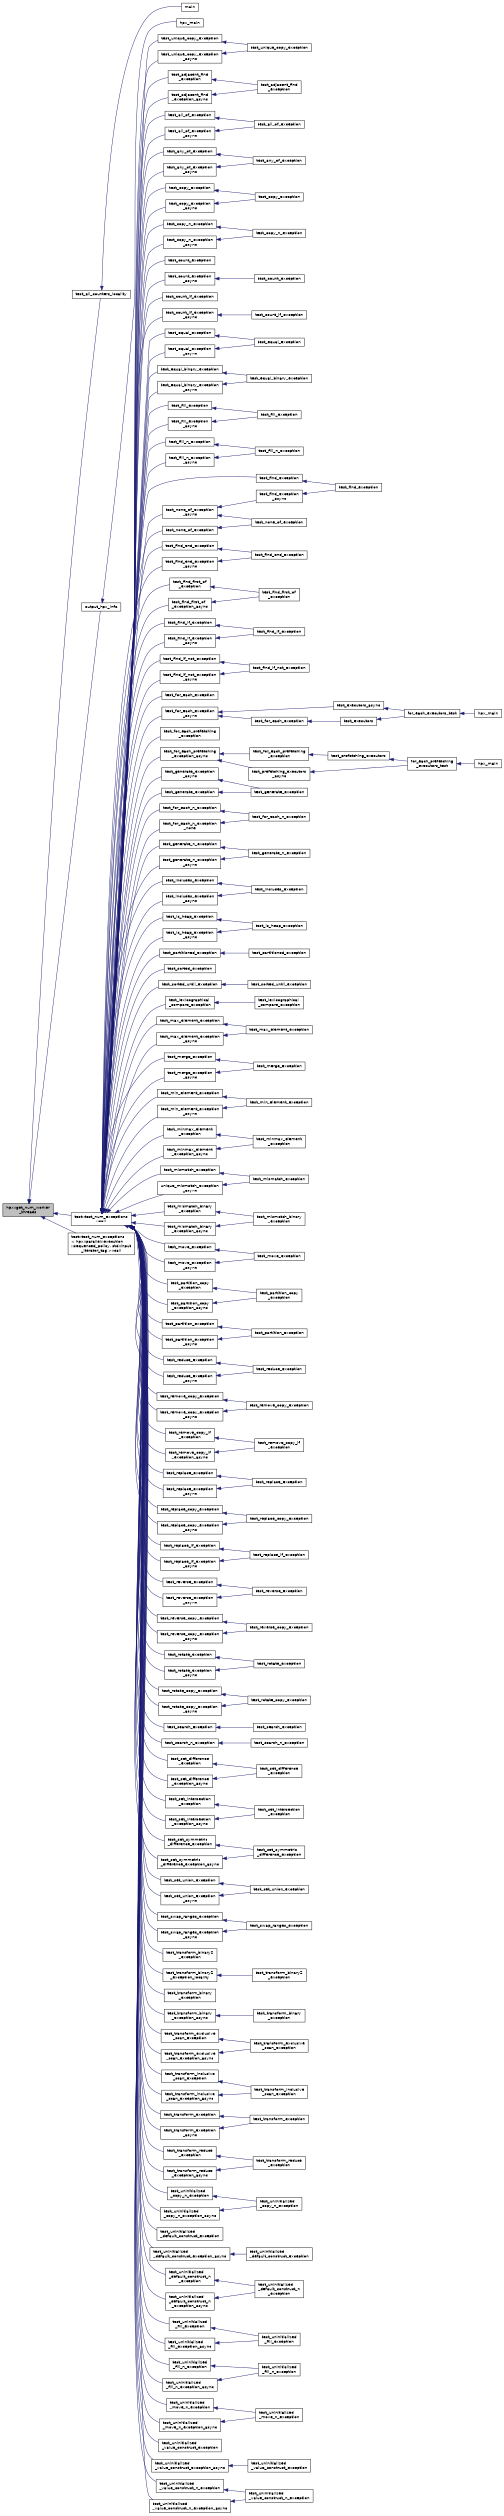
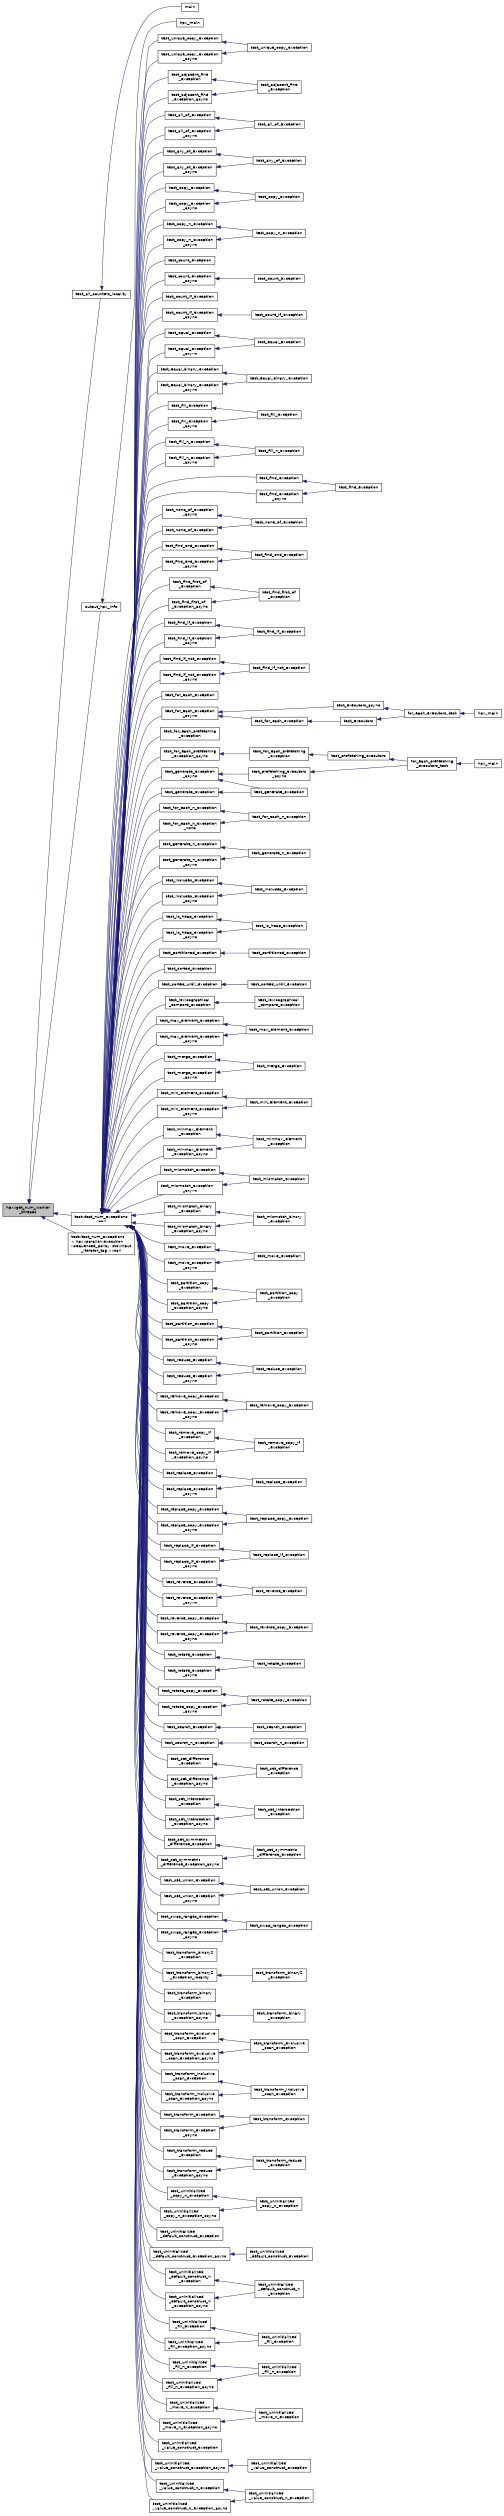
  digraph {
    rankdir=LR
    node [color=black fillcolor=white fontname=Helvetica fontsize=10 shape=record style=filled]
    edge [color=midnightblue dir=back fontname=Helvetica fontsize=10 labelfontname=Helvetica labelfontsize=10 style=solid]
    n1 [fillcolor=grey75 fontcolor=black height=0.2 label="hpx::get_num_worker\l_threads" width=0.4]
    n2 [height=0.2 label=test_all_counters_locality width=0.4]
    n3 [height=0.2 label=output_hpx_info width=0.4]
    n4 [height=0.2 label="test::test_num_exceptions\l::call" width=0.4]
    n5 [height=0.2 label="test::test_num_exceptions\l\< hpx::parallel::execution\l::sequenced_policy, std::input\l_iterator_tag \>::call" width=0.4]
    n6 [height=0.2 label=main width=0.4]
    n7 [height=0.2 label=hpx_main width=0.4]
    n8 [height=0.2 label="test_adjacent_find\l_exception" width=0.4]
    n9 [height=0.2 label="test_adjacent_find\l_exception_async" width=0.4]
    n10 [height=0.2 label=test_all_of_exception width=0.4]
    n11 [height=0.2 label="test_all_of_exception\l_async" width=0.4]
    n12 [height=0.2 label=test_any_of_exception width=0.4]
    n13 [height=0.2 label="test_any_of_exception\l_async" width=0.4]
    n14 [height=0.2 label=test_copy_exception width=0.4]
    n15 [height=0.2 label="test_copy_exception\l_async" width=0.4]
    n16 [height=0.2 label=test_copy_n_exception width=0.4]
    n17 [height=0.2 label="test_copy_n_exception\l_async" width=0.4]
    n18 [height=0.2 label=test_count_exception width=0.4]
    n19 [height=0.2 label="test_count_exception\l_async" width=0.4]
    n20 [height=0.2 label=test_count_if_exception width=0.4]
    n21 [height=0.2 label="test_count_if_exception\l_async" width=0.4]
    n22 [height=0.2 label=test_equal_exception width=0.4]
    n23 [height=0.2 label="test_equal_exception\l_async" width=0.4]
    n24 [height=0.2 label=test_equal_binary_exception width=0.4]
    n25 [height=0.2 label="test_equal_binary_exception\l_async" width=0.4]
    n26 [height=0.2 label=test_fill_exception width=0.4]
    n27 [height=0.2 label="test_fill_exception\l_async" width=0.4]
    n28 [height=0.2 label=test_fill_n_exception width=0.4]
    n29 [height=0.2 label="test_fill_n_exception\l_async" width=0.4]
    n30 [height=0.2 label=test_find_exception width=0.4]
    n31 [height=0.2 label="test_find_exception\l_async" width=0.4]
    n32 [height=0.2 label=test_find_end_exception width=0.4]
    n33 [height=0.2 label="test_find_end_exception\l_async" width=0.4]
    n34 [height=0.2 label="test_find_first_of\l_exception" width=0.4]
    n35 [height=0.2 label="test_find_first_of\l_exception_async" width=0.4]
    n36 [height=0.2 label=test_find_if_exception width=0.4]
    n37 [height=0.2 label="test_find_if_exception\l_async" width=0.4]
    n38 [height=0.2 label=test_find_if_not_exception width=0.4]
    n39 [height=0.2 label="test_find_if_not_exception\l_async" width=0.4]
    n40 [height=0.2 label=test_for_each_exception width=0.4]
    n41 [height=0.2 label="test_for_each_exception\l_async" width=0.4]
    n42 [height=0.2 label="test_for_each_prefetching\l_exception" width=0.4]
    n43 [height=0.2 label="test_for_each_prefetching\l_exception_async" width=0.4]
    n44 [height=0.2 label=test_for_each_n_exception width=0.4]
    n45 [height=0.2 label="test_for_each_n_exception\l_none" width=0.4]
    n46 [height=0.2 label=test_generate_exception width=0.4]
    n47 [height=0.2 label="test_generate_exception\l_async" width=0.4]
    n48 [height=0.2 label=test_generate_n_exception width=0.4]
    n49 [height=0.2 label="test_generate_n_exception\l_async" width=0.4]
    n50 [height=0.2 label=test_includes_exception width=0.4]
    n51 [height=0.2 label="test_includes_exception\l_async" width=0.4]
    n52 [height=0.2 label=test_is_heap_exception width=0.4]
    n53 [height=0.2 label="test_is_heap_exception\l_async" width=0.4]
    n54 [height=0.2 label=test_partitioned_exception width=0.4]
    n55 [height=0.2 label=test_sorted_exception width=0.4]
    n56 [height=0.2 label=test_sorted_until_exception width=0.4]
    n57 [height=0.2 label="test_lexicographical\l_compare_exception" width=0.4]
    n58 [height=0.2 label=test_max_element_exception width=0.4]
    n59 [height=0.2 label="test_max_element_exception\l_async" width=0.4]
    n60 [height=0.2 label=test_merge_exception width=0.4]
    n61 [height=0.2 label="test_merge_exception\l_async" width=0.4]
    n62 [height=0.2 label=test_min_element_exception width=0.4]
    n63 [height=0.2 label="test_min_element_exception\l_async" width=0.4]
    n64 [height=0.2 label="test_minmax_element\l_exception" width=0.4]
    n65 [height=0.2 label="test_minmax_element\l_exception_async" width=0.4]
    n66 [height=0.2 label=test_mismatch_exception width=0.4]
-   n67 [height=0.2 label="unique_mismatch_exception\l_async" width=0.4]
+   n67 [height=0.2 label="test_mismatch_exception\l_async" width=0.4]
    n68 [height=0.2 label="test_mismatch_binary\l_exception" width=0.4]
    n69 [height=0.2 label="test_mismatch_binary\l_exception_async" width=0.4]
    n70 [height=0.2 label=test_move_exception width=0.4]
    n71 [height=0.2 label="test_move_exception\l_async" width=0.4]
    n72 [height=0.2 label=test_none_of_exception width=0.4]
    n73 [height=0.2 label="test_none_of_exception\l_async" width=0.4]
    n74 [height=0.2 label="test_partition_copy\l_exception" width=0.4]
    n75 [height=0.2 label="test_partition_copy\l_exception_async" width=0.4]
    n76 [height=0.2 label=test_partition_exception width=0.4]
    n77 [height=0.2 label="test_partition_exception\l_async" width=0.4]
    n78 [height=0.2 label=test_reduce_exception width=0.4]
    n79 [height=0.2 label="test_reduce_exception\l_async" width=0.4]
    n80 [height=0.2 label=test_remove_copy_exception width=0.4]
    n81 [height=0.2 label="test_remove_copy_exception\l_async" width=0.4]
    n82 [height=0.2 label="test_remove_copy_if\l_exception" width=0.4]
    n83 [height=0.2 label="test_remove_copy_if\l_exception_async" width=0.4]
    n84 [height=0.2 label=test_replace_exception width=0.4]
    n85 [height=0.2 label="test_replace_exception\l_async" width=0.4]
    n86 [height=0.2 label=test_replace_copy_exception width=0.4]
    n87 [height=0.2 label="test_replace_copy_exception\l_async" width=0.4]
    n88 [height=0.2 label=test_replace_if_exception width=0.4]
    n89 [height=0.2 label="test_replace_if_exception\l_async" width=0.4]
    n90 [height=0.2 label=test_reverse_exception width=0.4]
    n91 [height=0.2 label="test_reverse_exception\l_async" width=0.4]
    n92 [height=0.2 label=test_reverse_copy_exception width=0.4]
    n93 [height=0.2 label="test_reverse_copy_exception\l_async" width=0.4]
    n94 [height=0.2 label=test_rotate_exception width=0.4]
    n95 [height=0.2 label="test_rotate_exception\l_async" width=0.4]
    n96 [height=0.2 label=test_rotate_copy_exception width=0.4]
    n97 [height=0.2 label="test_rotate_copy_exception\l_async" width=0.4]
    n98 [height=0.2 label=test_search_exception width=0.4]
    n99 [height=0.2 label=test_search_n_exception width=0.4]
    n100 [height=0.2 label="test_set_difference\l_exception" width=0.4]
    n101 [height=0.2 label="test_set_difference\l_exception_async" width=0.4]
    n102 [height=0.2 label="test_set_intersection\l_exception" width=0.4]
    n103 [height=0.2 label="test_set_intersection\l_exception_async" width=0.4]
    n104 [height=0.2 label="test_set_symmetric\l_difference_exception" width=0.4]
    n105 [height=0.2 label="test_set_symmetric\l_difference_exception_async" width=0.4]
    n106 [height=0.2 label=test_set_union_exception width=0.4]
    n107 [height=0.2 label="test_set_union_exception\l_async" width=0.4]
    n108 [height=0.2 label=test_swap_ranges_exception width=0.4]
    n109 [height=0.2 label="test_swap_ranges_exception\l_async" width=0.4]
    n110 [height=0.2 label="test_transform_binary2\l_exception" width=0.4]
    n111 [height=0.2 label="test_transform_binary2\l_exception_locality" width=0.4]
    n112 [height=0.2 label="test_transform_binary\l_exception" width=0.4]
    n113 [height=0.2 label="test_transform_binary\l_exception_async" width=0.4]
    n114 [height=0.2 label="test_transform_exclusive\l_scan_exception" width=0.4]
    n115 [height=0.2 label="test_transform_exclusive\l_scan_exception_async" width=0.4]
    n116 [height=0.2 label="test_transform_inclusive\l_scan_exception" width=0.4]
    n117 [height=0.2 label="test_transform_inclusive\l_scan_exception_async" width=0.4]
    n118 [height=0.2 label=test_transform_exception width=0.4]
    n119 [height=0.2 label="test_transform_exception\l_async" width=0.4]
    n120 [height=0.2 label="test_transform_reduce\l_exception" width=0.4]
    n121 [height=0.2 label="test_transform_reduce\l_exception_async" width=0.4]
    n122 [height=0.2 label="test_uninitialized\l_copy_n_exception" width=0.4]
    n123 [height=0.2 label="test_uninitialized\l_copy_n_exception_async" width=0.4]
    n124 [height=0.2 label="test_uninitialized\l_default_construct_exception" width=0.4]
    n125 [height=0.2 label="test_uninitialized\l_default_construct_exception_async" width=0.4]
    n126 [height=0.2 label="test_uninitialized\l_default_construct_n\l_exception" width=0.4]
    n127 [height=0.2 label="test_uninitialized\l_default_construct_n\l_exception_async" width=0.4]
    n128 [height=0.2 label="test_uninitialized\l_fill_exception" width=0.4]
    n129 [height=0.2 label="test_uninitialized\l_fill_exception_async" width=0.4]
    n130 [height=0.2 label="test_uninitialized\l_fill_n_exception" width=0.4]
    n131 [height=0.2 label="test_uninitialized\l_fill_n_exception_async" width=0.4]
    n132 [height=0.2 label="test_uninitialized\l_move_n_exception" width=0.4]
    n133 [height=0.2 label="test_uninitialized\l_move_n_exception_async" width=0.4]
    n134 [height=0.2 label="test_uninitialized\l_value_construct_exception" width=0.4]
    n135 [height=0.2 label="test_uninitialized\l_value_construct_exception_async" width=0.4]
    n136 [height=0.2 label="test_uninitialized\l_value_construct_n_exception" width=0.4]
    n137 [height=0.2 label="test_uninitialized\l_value_construct_n_exception_async" width=0.4]
    n138 [height=0.2 label=test_unique_copy_exception width=0.4]
    n139 [height=0.2 label="test_unique_copy_exception\l_async" width=0.4]
    n140 [height=0.2 label="test_adjacent_find\l_exception" width=0.4]
    n141 [height=0.2 label=test_all_of_exception width=0.4]
    n142 [height=0.2 label=test_any_of_exception width=0.4]
    n143 [height=0.2 label=test_copy_exception width=0.4]
    n144 [height=0.2 label=test_copy_n_exception width=0.4]
    n145 [height=0.2 label=test_count_exception width=0.4]
    n146 [height=0.2 label=test_count_if_exception width=0.4]
    n147 [height=0.2 label=test_equal_exception width=0.4]
    n148 [height=0.2 label=test_equal_binary_exception width=0.4]
    n149 [height=0.2 label=test_fill_exception width=0.4]
    n150 [height=0.2 label=test_fill_n_exception width=0.4]
    n151 [height=0.2 label=test_find_exception width=0.4]
    n152 [height=0.2 label=test_find_end_exception width=0.4]
    n153 [height=0.2 label="test_find_first_of\l_exception" width=0.4]
    n154 [height=0.2 label=test_find_if_exception width=0.4]
    n155 [height=0.2 label=test_find_if_not_exception width=0.4]
    n156 [height=0.2 label=test_for_each_exception width=0.4]
    n157 [height=0.2 label=test_executors_async width=0.4]
    n158 [height=0.2 label="test_for_each_prefetching\l_exception" width=0.4]
    n159 [height=0.2 label="test_prefetching_executors\l_async" width=0.4]
    n160 [height=0.2 label=test_for_each_n_exception width=0.4]
    n161 [height=0.2 label=test_generate_exception width=0.4]
    n162 [height=0.2 label=test_generate_n_exception width=0.4]
    n163 [height=0.2 label=test_includes_exception width=0.4]
    n164 [height=0.2 label=test_is_heap_exception width=0.4]
    n165 [height=0.2 label=test_partitioned_exception width=0.4]
    n166 [height=0.2 label=test_sorted_until_exception width=0.4]
    n167 [height=0.2 label="test_lexicographical\l_compare_exception" width=0.4]
    n168 [height=0.2 label=test_max_element_exception width=0.4]
    n169 [height=0.2 label=test_merge_exception width=0.4]
    n170 [height=0.2 label=test_min_element_exception width=0.4]
    n171 [height=0.2 label="test_minmax_element\l_exception" width=0.4]
    n172 [height=0.2 label=test_mismatch_exception width=0.4]
    n173 [height=0.2 label="test_mismatch_binary\l_exception" width=0.4]
    n174 [height=0.2 label=test_move_exception width=0.4]
    n175 [height=0.2 label=test_none_of_exception width=0.4]
    n176 [height=0.2 label="test_partition_copy\l_exception" width=0.4]
    n177 [height=0.2 label=test_partition_exception width=0.4]
    n178 [height=0.2 label=test_reduce_exception width=0.4]
    n179 [height=0.2 label=test_remove_copy_exception width=0.4]
    n180 [height=0.2 label="test_remove_copy_if\l_exception" width=0.4]
    n181 [height=0.2 label=test_replace_exception width=0.4]
    n182 [height=0.2 label=test_replace_copy_exception width=0.4]
    n183 [height=0.2 label=test_replace_if_exception width=0.4]
    n184 [height=0.2 label=test_reverse_exception width=0.4]
    n185 [height=0.2 label=test_reverse_copy_exception width=0.4]
    n186 [height=0.2 label=test_rotate_exception width=0.4]
    n187 [height=0.2 label=test_rotate_copy_exception width=0.4]
    n188 [height=0.2 label=test_search_exception width=0.4]
    n189 [height=0.2 label=test_search_n_exception width=0.4]
    n190 [height=0.2 label="test_set_difference\l_exception" width=0.4]
    n191 [height=0.2 label="test_set_intersection\l_exception" width=0.4]
    n192 [height=0.2 label="test_set_symmetric\l_difference_exception" width=0.4]
    n193 [height=0.2 label=test_set_union_exception width=0.4]
    n194 [height=0.2 label=test_swap_ranges_exception width=0.4]
    n195 [height=0.2 label="test_transform_binary2\l_exception" width=0.4]
    n196 [height=0.2 label="test_transform_binary\l_exception" width=0.4]
    n197 [height=0.2 label="test_transform_exclusive\l_scan_exception" width=0.4]
    n198 [height=0.2 label="test_transform_inclusive\l_scan_exception" width=0.4]
    n199 [height=0.2 label=test_transform_exception width=0.4]
    n200 [height=0.2 label="test_transform_reduce\l_exception" width=0.4]
    n201 [height=0.2 label="test_uninitialized\l_copy_n_exception" width=0.4]
    n202 [height=0.2 label="test_uninitialized\l_default_construct_exception" width=0.4]
    n203 [height=0.2 label="test_uninitialized\l_default_construct_n\l_exception" width=0.4]
    n204 [height=0.2 label="test_uninitialized\l_fill_exception" width=0.4]
    n205 [height=0.2 label="test_uninitialized\l_fill_n_exception" width=0.4]
    n206 [height=0.2 label="test_uninitialized\l_move_n_exception" width=0.4]
    n207 [height=0.2 label="test_uninitialized\l_value_construct_exception" width=0.4]
    n208 [height=0.2 label="test_uninitialized\l_value_construct_n_exception" width=0.4]
    n209 [height=0.2 label=test_unique_copy_exception width=0.4]
    n210 [height=0.2 label=test_executors width=0.4]
    n211 [height=0.2 label=for_each_executors_test width=0.4]
    n212 [height=0.2 label=hpx_main width=0.4]
    n213 [height=0.2 label=test_prefetching_executors width=0.4]
    n214 [height=0.2 label="for_each_prefetching\l_executors_test" width=0.4]
    n215 [height=0.2 label=hpx_main width=0.4]
    n1 -> n2
    n1 -> n3
    n1 -> n4
    n1 -> n5
    n2 -> n6
    n3 -> n7
    n4 -> n8
    n4 -> n9
    n4 -> n10
    n4 -> n11
    n4 -> n12
    n4 -> n13
    n4 -> n14
    n4 -> n15
    n4 -> n16
    n4 -> n17
    n4 -> n18
    n4 -> n19
    n4 -> n20
    n4 -> n21
    n4 -> n22
    n4 -> n23
    n4 -> n24
    n4 -> n25
    n4 -> n26
    n4 -> n27
    n4 -> n28
    n4 -> n29
    n4 -> n30
-   n73 -> n31
+   n4 -> n31
    n4 -> n32
    n4 -> n33
    n4 -> n34
    n4 -> n35
    n4 -> n36
    n4 -> n37
    n4 -> n38
    n4 -> n39
    n4 -> n40
    n4 -> n41
    n4 -> n42
    n4 -> n43
    n4 -> n44
    n4 -> n45
    n4 -> n46
    n4 -> n47
    n4 -> n48
    n4 -> n49
    n4 -> n50
    n4 -> n51
    n4 -> n52
    n4 -> n53
    n4 -> n54
    n4 -> n55
    n4 -> n56
    n4 -> n57
    n4 -> n58
    n4 -> n59
    n4 -> n60
    n4 -> n61
    n4 -> n62
    n4 -> n63
    n4 -> n64
    n4 -> n65
    n4 -> n66
    n4 -> n67
    n4 -> n68
    n4 -> n69
    n4 -> n70
    n4 -> n71
    n4 -> n72
    n4 -> n73
    n4 -> n74
    n4 -> n75
    n4 -> n76
    n4 -> n77
    n4 -> n78
    n4 -> n79
    n4 -> n80
    n4 -> n81
    n4 -> n82
    n4 -> n83
    n4 -> n84
    n4 -> n85
    n4 -> n86
    n4 -> n87
    n4 -> n88
    n4 -> n89
    n4 -> n90
    n4 -> n91
    n4 -> n92
    n4 -> n93
    n4 -> n94
    n4 -> n95
    n4 -> n96
    n4 -> n97
    n4 -> n98
    n4 -> n99
    n4 -> n100
    n4 -> n101
    n4 -> n102
    n4 -> n103
    n4 -> n104
    n4 -> n105
    n4 -> n106
    n4 -> n107
    n4 -> n108
    n4 -> n109
    n4 -> n110
    n4 -> n111
    n4 -> n112
    n4 -> n113
    n4 -> n114
    n4 -> n115
    n4 -> n116
    n4 -> n117
    n4 -> n118
    n4 -> n119
    n4 -> n120
    n4 -> n121
    n4 -> n122
    n4 -> n123
    n4 -> n124
    n4 -> n125
    n4 -> n126
    n4 -> n127
    n4 -> n128
    n4 -> n129
    n4 -> n130
    n4 -> n131
    n4 -> n132
    n4 -> n133
    n4 -> n134
    n4 -> n135
    n4 -> n136
    n4 -> n137
    n4 -> n138
    n4 -> n139
    n8 -> n140
    n9 -> n140
    n10 -> n141
    n11 -> n141
    n12 -> n142
    n13 -> n142
    n14 -> n143
    n15 -> n143
    n16 -> n144
    n17 -> n144
    n19 -> n145
    n21 -> n146
    n22 -> n147
    n23 -> n147
    n24 -> n148
    n25 -> n148
    n26 -> n149
    n27 -> n149
    n28 -> n150
    n29 -> n150
    n30 -> n151
    n31 -> n151
    n32 -> n152
    n33 -> n152
    n34 -> n153
    n35 -> n153
    n36 -> n154
    n37 -> n154
    n38 -> n155
    n39 -> n155
    n41 -> n156
    n41 -> n157
    n43 -> n158
-   n43 -> n159
+   n47 -> n159
    n44 -> n160
    n45 -> n160
    n46 -> n161
    n47 -> n161
    n48 -> n162
    n49 -> n162
    n50 -> n163
    n51 -> n163
    n52 -> n164
    n53 -> n164
    n54 -> n165
    n56 -> n166
    n57 -> n167
    n58 -> n168
    n59 -> n168
    n60 -> n169
    n61 -> n169
    n62 -> n170
    n63 -> n170
    n64 -> n171
    n65 -> n171
    n66 -> n172
    n67 -> n172
    n68 -> n173
    n69 -> n173
    n70 -> n174
    n71 -> n174
    n72 -> n175
    n73 -> n175
    n74 -> n176
    n75 -> n176
    n76 -> n177
    n77 -> n177
    n78 -> n178
    n79 -> n178
    n80 -> n179
    n81 -> n179
    n82 -> n180
    n83 -> n180
    n84 -> n181
    n85 -> n181
    n86 -> n182
    n87 -> n182
    n88 -> n183
    n89 -> n183
    n90 -> n184
    n91 -> n184
    n92 -> n185
    n93 -> n185
    n94 -> n186
    n95 -> n186
    n96 -> n187
    n97 -> n187
    n98 -> n188
    n99 -> n189
    n100 -> n190
    n101 -> n190
    n102 -> n191
    n103 -> n191
    n104 -> n192
    n105 -> n192
    n106 -> n193
    n107 -> n193
    n108 -> n194
    n109 -> n194
    n111 -> n195
    n113 -> n196
    n114 -> n197
    n115 -> n197
    n116 -> n198
    n117 -> n198
    n118 -> n199
    n119 -> n199
    n120 -> n200
    n121 -> n200
    n122 -> n201
    n123 -> n201
    n125 -> n202
    n126 -> n203
    n127 -> n203
    n128 -> n204
    n129 -> n204
    n130 -> n205
    n131 -> n205
    n132 -> n206
    n133 -> n206
    n135 -> n207
    n136 -> n208
    n137 -> n208
    n138 -> n209
    n139 -> n209
    n156 -> n210
    n157 -> n211
    n158 -> n213
    n159 -> n214
    n210 -> n211
    n211 -> n212
    n213 -> n214
    n214 -> n215
  }
